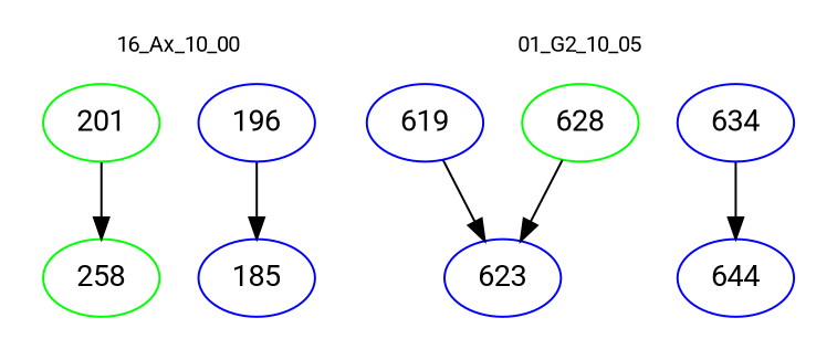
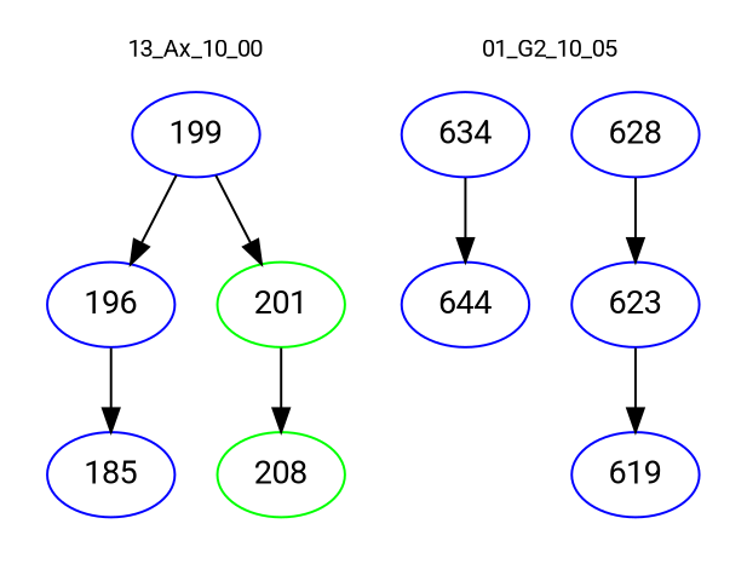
  digraph {
    fontname=Roboto
    node [color=blue fontname=Roboto]
    edge [color=black fontname=Roboto]
+   n1 [label=199]
    n2 [label=196]
    n3 [color=green label=201]
    n4 [label=185]
-   n5 [color=green label=258]
-   n6 [color=green label=628]
+   n5 [color=green label=208]
+   n6 [label=628]
    n7 [label=623]
    n8 [label=634]
    n9 [label=619]
    n10 [label=644]
    subgraph cluster_1 {
      color=white
      fontsize=10
-     label="16_Ax_10_00"
+     label="13_Ax_10_00"
+     n1
      n2
      n3
      n4
      n5
    }
    subgraph cluster_2 {
      color=white
      fontsize=10
      label="01_G2_10_05"
      n6
      n7
      n8
      n9
      n10
    }
+   n1 -> n2
+   n1 -> n3
    n2 -> n4
    n3 -> n5
    n6 -> n7
-   n9 -> n7
+   n7 -> n9
    n8 -> n10
  }
